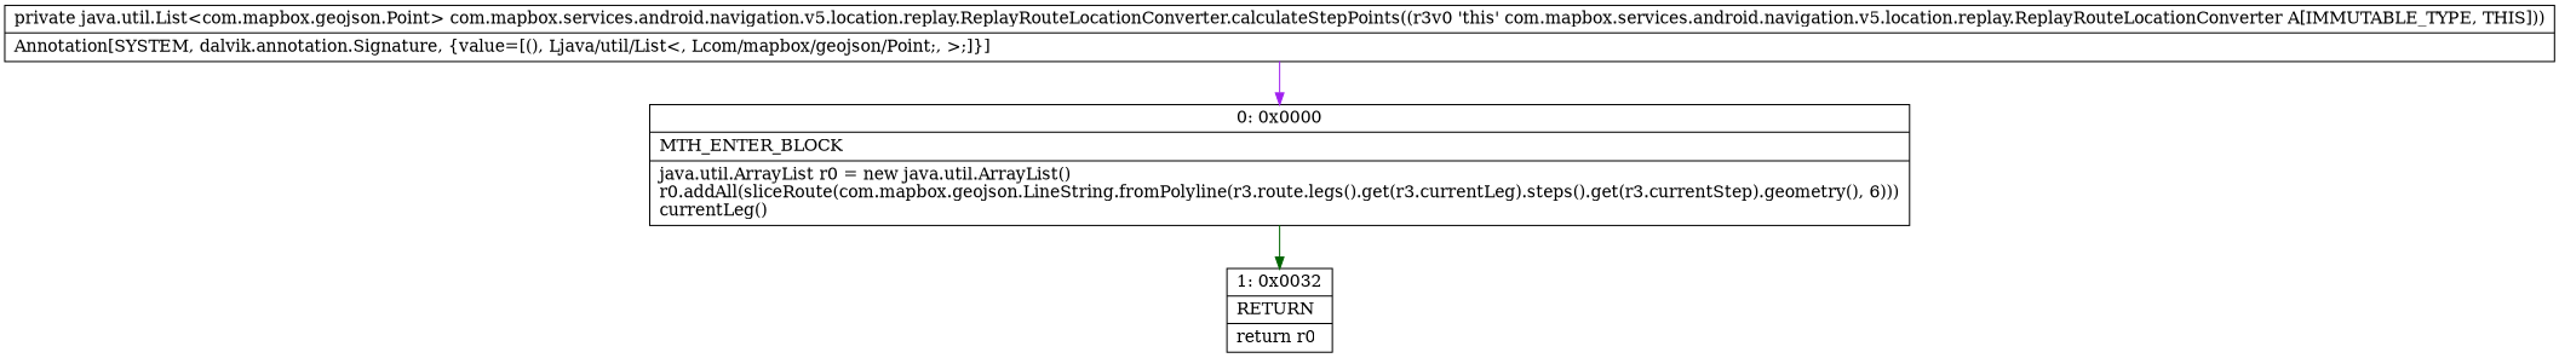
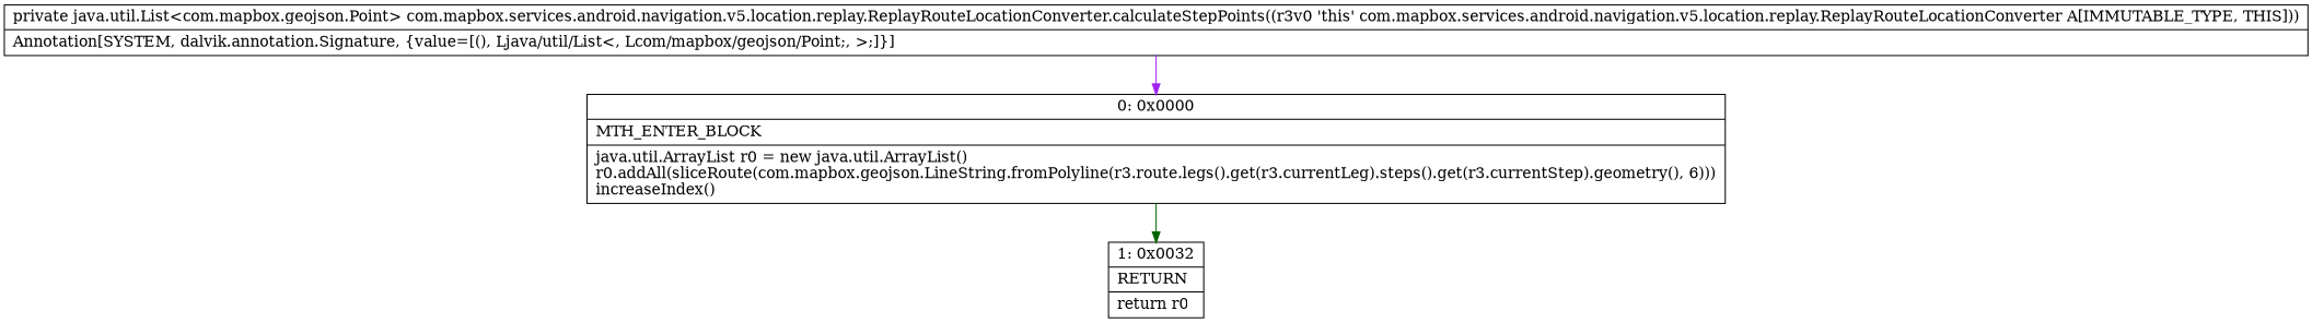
  digraph {
    node [shape=record]
-   n1 [label="{0\:\ 0x0000|MTH_ENTER_BLOCK\l|java.util.ArrayList r0 = new java.util.ArrayList()\lr0.addAll(sliceRoute(com.mapbox.geojson.LineString.fromPolyline(r3.route.legs().get(r3.currentLeg).steps().get(r3.currentStep).geometry(), 6)))\lcurrentLeg()\l}"]
+   n1 [label="{0\:\ 0x0000|MTH_ENTER_BLOCK\l|java.util.ArrayList r0 = new java.util.ArrayList()\lr0.addAll(sliceRoute(com.mapbox.geojson.LineString.fromPolyline(r3.route.legs().get(r3.currentLeg).steps().get(r3.currentStep).geometry(), 6)))\lincreaseIndex()\l}"]
    n2 [label="{1\:\ 0x0032|RETURN\l|return r0\l}"]
    n3 [label="{private java.util.List\<com.mapbox.geojson.Point\> com.mapbox.services.android.navigation.v5.location.replay.ReplayRouteLocationConverter.calculateStepPoints((r3v0 'this' com.mapbox.services.android.navigation.v5.location.replay.ReplayRouteLocationConverter A[IMMUTABLE_TYPE, THIS]))  | Annotation[SYSTEM, dalvik.annotation.Signature, \{value=[(), Ljava\/util\/List\<, Lcom\/mapbox\/geojson\/Point;, \>;]\}]\l}"]
    n1 -> n2 [color=darkgreen]
    n3 -> n1 [color=purple]
  }
